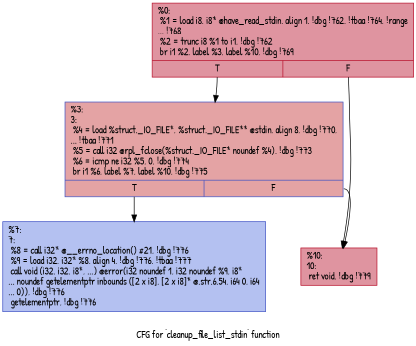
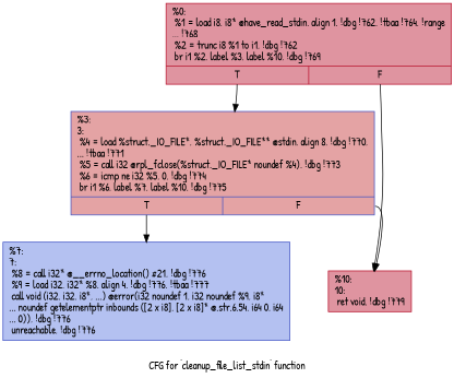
  digraph {
    label="CFG for 'cleanup_file_list_stdin' function"
    fontname="Patrick Hand"
    node [color="#b70d28ff" fillcolor="#b70d2870" shape=record style=filled fontname="Patrick Hand"]
    edge [tailport=s0 fontname="Patrick Hand"]
    n1 [label="{%0:\l  %1 = load i8, i8* @have_read_stdin, align 1, !dbg !762, !tbaa !764, !range\l... !768\l  %2 = trunc i8 %1 to i1, !dbg !762\l  br i1 %2, label %3, label %10, !dbg !769\l|{<s0>T|<s1>F}}"]
    n2 [color="#3d50c3ff" fillcolor="#c32e3170" label="{%3:\l3:                                                \l  %4 = load %struct._IO_FILE*, %struct._IO_FILE** @stdin, align 8, !dbg !770,\l... !tbaa !771\l  %5 = call i32 @rpl_fclose(%struct._IO_FILE* noundef %4), !dbg !773\l  %6 = icmp ne i32 %5, 0, !dbg !774\l  br i1 %6, label %7, label %10, !dbg !775\l|{<s0>T|<s1>F}}"]
    n3 [label="{%10:\l10:                                               \l  ret void, !dbg !779\l}"]
-   n4 [color="#3d50c3ff" fillcolor="#5572df70" label="{%7:\l7:                                                \l  %8 = call i32* @__errno_location() #21, !dbg !776\l  %9 = load i32, i32* %8, align 4, !dbg !776, !tbaa !777\l  call void (i32, i32, i8*, ...) @error(i32 noundef 1, i32 noundef %9, i8*\l... noundef getelementptr inbounds ([2 x i8], [2 x i8]* @.str.6.54, i64 0, i64\l... 0)), !dbg !776\l  getelementptr, !dbg !776\l}"]
+   n4 [color="#3d50c3ff" fillcolor="#5572df70" label="{%7:\l7:                                                \l  %8 = call i32* @__errno_location() #21, !dbg !776\l  %9 = load i32, i32* %8, align 4, !dbg !776, !tbaa !777\l  call void (i32, i32, i8*, ...) @error(i32 noundef 1, i32 noundef %9, i8*\l... noundef getelementptr inbounds ([2 x i8], [2 x i8]* @.str.6.54, i64 0, i64\l... 0)), !dbg !776\l  unreachable, !dbg !776\l}"]
    n1 -> n2
    n1 -> n3 [tailport=s1]
    n2 -> n3 [tailport=s1]
    n2 -> n4
  }
